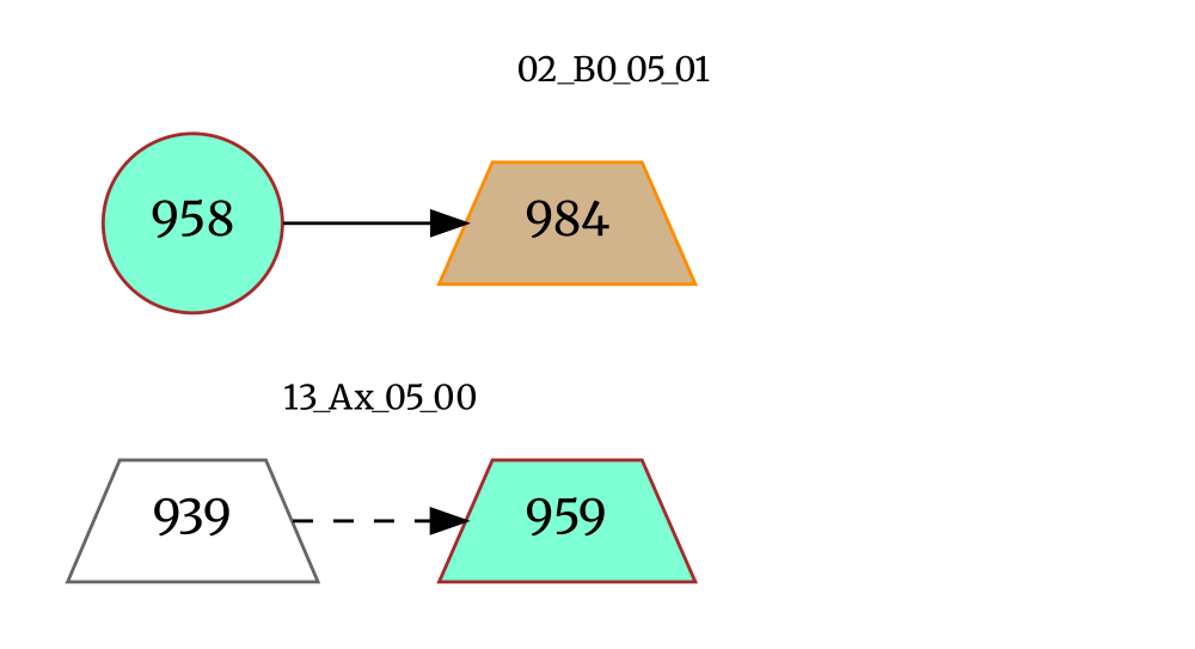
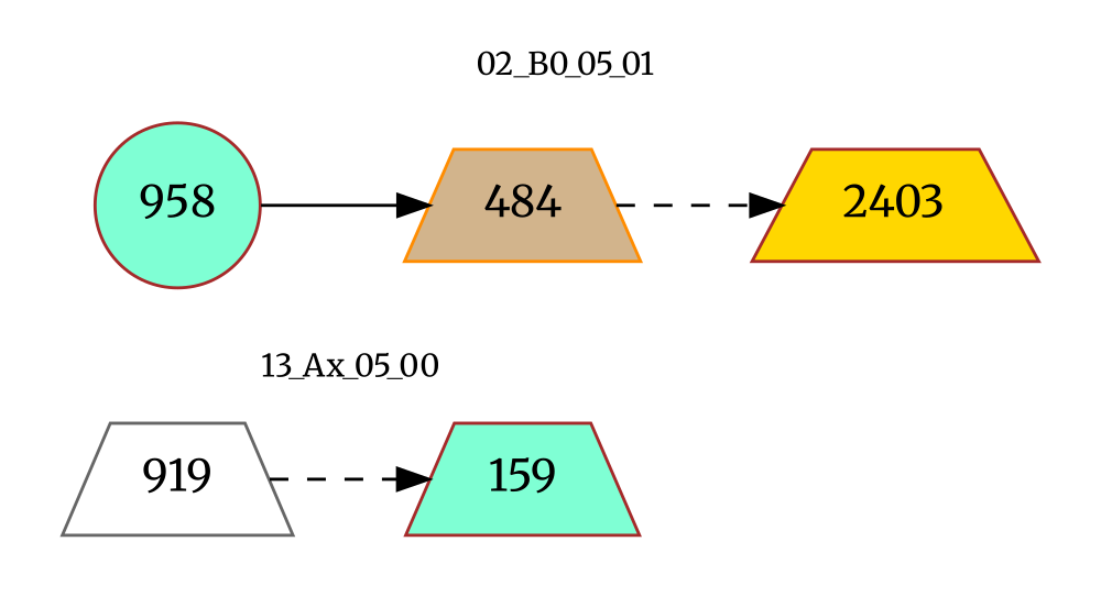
  digraph {
    fontname=Merriweather
    rankdir=LR
    node [color=brown fillcolor=aquamarine fontname=Merriweather shape=trapezium style=filled]
    edge [color=black fontname=Merriweather style=dashed]
-   n1 [color=gray40 fillcolor=white label=939]
-   n2 [label=959]
+   n1 [color=gray40 fillcolor=white label=919]
+   n2 [label=159]
    n3 [label=958 shape=circle]
-   n4 [color=darkorange fillcolor=tan label=984]
+   n4 [color=darkorange fillcolor=tan label=484]
+   n5 [fillcolor=gold label=2403]
    subgraph cluster_1 {
      color=white
      fontsize=10
      label="13_Ax_05_00"
      n1
      n2
    }
    subgraph cluster_2 {
      color=white
      fontsize=10
      label="02_B0_05_01"
      n3
      n4
+     n5
    }
    n1 -> n2
    n3 -> n4 [style=solid]
+   n4 -> n5
  }
